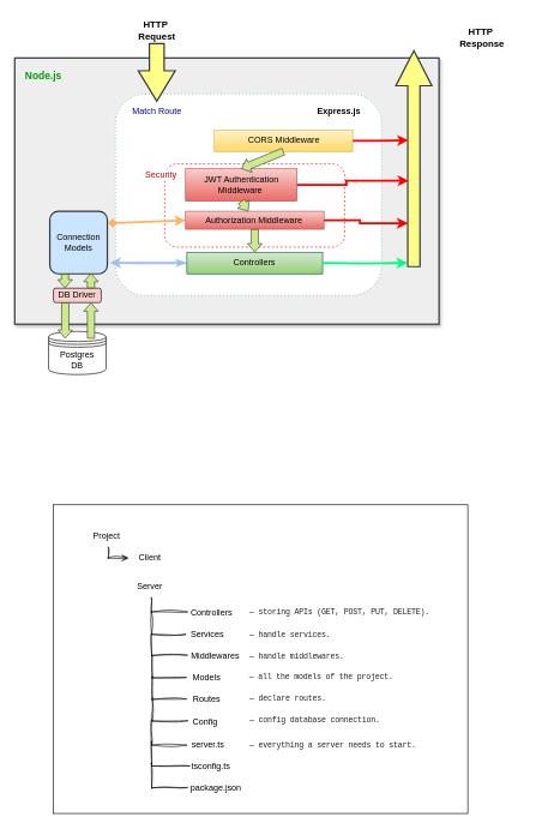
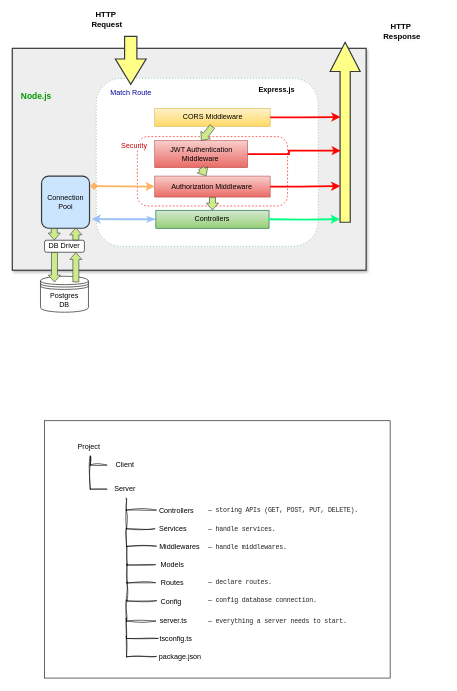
  <mxCell id="0" />
  <mxCell id="1" parent="0" />
  <mxCell id="2" value="" style="rounded=0;whiteSpace=wrap;html=1;" vertex="1" parent="1"><mxGeometry x="73.78" y="701" width="576.22" height="429" as="geometry" /></mxCell>
  <mxCell id="3" value="" style="rounded=0;whiteSpace=wrap;html=1;strokeColor=#36393d;strokeWidth=2;perimeterSpacing=0;fillColor=#eeeeee;shadow=1;" vertex="1" parent="1"><mxGeometry x="20" y="80" width="590" height="370" as="geometry" /></mxCell>
  <mxCell id="4" value="" style="rounded=1;whiteSpace=wrap;html=1;glass=0;shadow=0;strokeWidth=1;strokeColor=#00994D;dashed=1;dashPattern=1 4;" vertex="1" parent="1"><mxGeometry x="160" y="130" width="370" height="280" as="geometry" /></mxCell>
  <mxCell id="5" value="" style="rounded=1;whiteSpace=wrap;html=1;dashed=1;strokeColor=#ff0000;" vertex="1" parent="1"><mxGeometry x="228.52" y="227.19" width="250.46" height="115.63" as="geometry" /></mxCell>
- <mxCell id="6" value="&lt;b&gt;&lt;font color=&quot;#009900&quot; style=&quot;font-size: 14px;&quot;&gt;Node.js&lt;/font&gt;&lt;/b&gt;" style="text;html=1;align=center;verticalAlign=middle;whiteSpace=wrap;rounded=0;" vertex="1" parent="1"><mxGeometry x="30" y="90" width="60" height="30" as="geometry" /></mxCell>
- <mxCell id="7" value="&lt;b&gt;Express.js&lt;/b&gt;" style="text;html=1;align=center;verticalAlign=middle;whiteSpace=wrap;rounded=0;" vertex="1" parent="1"><mxGeometry x="441.25" y="140" width="60" height="30" as="geometry" /></mxCell>
- <mxCell id="8" value="CORS Middleware" style="rounded=0;whiteSpace=wrap;html=1;fillColor=#fff2cc;gradientColor=#ffd966;strokeColor=#d6b656;" vertex="1" parent="1"><mxGeometry x="297.5" y="180" width="192.5" height="30" as="geometry" /></mxCell>
+ <mxCell id="6" value="&lt;b&gt;&lt;font color=&quot;#009900&quot; style=&quot;font-size: 14px;&quot;&gt;Node.js&lt;/font&gt;&lt;/b&gt;" style="text;html=1;align=center;verticalAlign=middle;whiteSpace=wrap;rounded=0;" vertex="1" parent="1"><mxGeometry x="30" y="145" width="60" height="30" as="geometry" /></mxCell>
+ <mxCell id="7" value="&lt;b&gt;Express.js&lt;/b&gt;" style="text;html=1;align=center;verticalAlign=middle;whiteSpace=wrap;rounded=0;" vertex="1" parent="1"><mxGeometry x="431.25" y="135" width="60" height="30" as="geometry" /></mxCell>
+ <mxCell id="8" value="CORS Middleware" style="rounded=0;whiteSpace=wrap;html=1;fillColor=#fff2cc;gradientColor=#ffd966;strokeColor=#d6b656;" vertex="1" parent="1"><mxGeometry x="257.5" y="180" width="192.5" height="30" as="geometry" /></mxCell>
  <mxCell id="9" value="JWT Authentication Middleware&amp;nbsp;" style="rounded=0;whiteSpace=wrap;html=1;fillColor=#f8cecc;gradientColor=#ea6b66;strokeColor=#b85450;" vertex="1" parent="1"><mxGeometry x="257.5" y="234" width="155" height="45" as="geometry" /></mxCell>
  <mxCell id="10" style="rounded=0;orthogonalLoop=1;jettySize=auto;html=1;entryX=1.012;entryY=0.192;entryDx=0;entryDy=0;strokeWidth=3;startArrow=classic;startFill=1;exitX=0;exitY=0.5;exitDx=0;exitDy=0;entryPerimeter=0;spacing=0;fillColor=#ffcc99;strokeColor=#FFB366;endArrow=diamond;" edge="1" parent="1" source="11" target="23"><mxGeometry relative="1" as="geometry"><mxPoint x="257.5" y="309.378" as="sourcePoint" /><mxPoint x="150" y="311.62" as="targetPoint" /></mxGeometry></mxCell>
- <mxCell id="11" value="Authorization Middleware&amp;nbsp;" style="rounded=0;whiteSpace=wrap;html=1;fillColor=#f8cecc;gradientColor=#ea6b66;strokeColor=#b85450;" vertex="1" parent="1"><mxGeometry x="257.5" y="293" width="192.5" height="25" as="geometry" /></mxCell>
+ <mxCell id="11" value="Authorization Middleware&amp;nbsp;" style="rounded=0;whiteSpace=wrap;html=1;fillColor=#f8cecc;gradientColor=#ea6b66;strokeColor=#b85450;" vertex="1" parent="1"><mxGeometry x="257.5" y="293" width="192.5" height="35" as="geometry" /></mxCell>
  <mxCell id="12" style="rounded=0;orthogonalLoop=1;jettySize=auto;html=1;entryX=1.044;entryY=0.822;entryDx=0;entryDy=0;startArrow=classicThin;startFill=1;entryPerimeter=0;fillColor=#cce5ff;strokeColor=#99c1f5;strokeWidth=3;" edge="1" parent="1" source="13" target="23"><mxGeometry relative="1" as="geometry"><Array as="points"><mxPoint x="200" y="365" /></Array></mxGeometry></mxCell>
  <mxCell id="13" value="Controllers" style="rounded=0;whiteSpace=wrap;html=1;fillColor=#d5e8d4;strokeColor=#006633;gradientColor=#97d077;" vertex="1" parent="1"><mxGeometry x="259.38" y="350" width="188.75" height="30" as="geometry" /></mxCell>
- <mxCell id="14" value="&lt;span style=&quot;color: rgb(0, 0, 0); font-family: Helvetica; font-style: normal; font-variant-ligatures: normal; font-variant-caps: normal; letter-spacing: normal; orphans: 2; text-indent: 0px; text-transform: none; widows: 2; word-spacing: 0px; -webkit-text-stroke-width: 0px; white-space: normal; background-color: rgb(251, 251, 251); text-decoration-thickness: initial; text-decoration-style: initial; text-decoration-color: initial; float: none; display: inline !important; font-size: 13px;&quot;&gt;&lt;b style=&quot;&quot;&gt;&lt;font style=&quot;font-size: 13px;&quot;&gt;HTTP&amp;nbsp;&lt;/font&gt;&lt;/b&gt;&lt;/span&gt;&lt;div style=&quot;font-size: 13px;&quot;&gt;&lt;span style=&quot;color: rgb(0, 0, 0); font-family: Helvetica; font-style: normal; font-variant-ligatures: normal; font-variant-caps: normal; letter-spacing: normal; orphans: 2; text-indent: 0px; text-transform: none; widows: 2; word-spacing: 0px; -webkit-text-stroke-width: 0px; white-space: normal; background-color: rgb(251, 251, 251); text-decoration-thickness: initial; text-decoration-style: initial; text-decoration-color: initial; float: none; display: inline !important;&quot;&gt;&lt;b style=&quot;&quot;&gt;&lt;font style=&quot;font-size: 13px;&quot;&gt;Request&lt;/font&gt;&lt;/b&gt;&lt;/span&gt;&lt;/div&gt;" style="text;whiteSpace=wrap;html=1;align=center;" vertex="1" parent="1"><mxGeometry x="193.13" y="20" width="50" height="40" as="geometry" /></mxCell>
+ <mxCell id="14" value="&lt;span style=&quot;color: rgb(0, 0, 0); font-family: Helvetica; font-style: normal; font-variant-ligatures: normal; font-variant-caps: normal; letter-spacing: normal; orphans: 2; text-indent: 0px; text-transform: none; widows: 2; word-spacing: 0px; -webkit-text-stroke-width: 0px; white-space: normal; background-color: rgb(251, 251, 251); text-decoration-thickness: initial; text-decoration-style: initial; text-decoration-color: initial; float: none; display: inline !important; font-size: 13px;&quot;&gt;&lt;b style=&quot;&quot;&gt;&lt;font style=&quot;font-size: 13px;&quot;&gt;HTTP&amp;nbsp;&lt;/font&gt;&lt;/b&gt;&lt;/span&gt;&lt;div style=&quot;font-size: 13px;&quot;&gt;&lt;span style=&quot;color: rgb(0, 0, 0); font-family: Helvetica; font-style: normal; font-variant-ligatures: normal; font-variant-caps: normal; letter-spacing: normal; orphans: 2; text-indent: 0px; text-transform: none; widows: 2; word-spacing: 0px; -webkit-text-stroke-width: 0px; white-space: normal; background-color: rgb(251, 251, 251); text-decoration-thickness: initial; text-decoration-style: initial; text-decoration-color: initial; float: none; display: inline !important;&quot;&gt;&lt;b style=&quot;&quot;&gt;&lt;font style=&quot;font-size: 13px;&quot;&gt;Request&lt;/font&gt;&lt;/b&gt;&lt;/span&gt;&lt;/div&gt;" style="text;whiteSpace=wrap;html=1;align=center;" vertex="1" parent="1"><mxGeometry x="153.13" y="10" width="50" height="40" as="geometry" /></mxCell>
  <mxCell id="15" value="" style="html=1;shadow=0;dashed=0;align=center;verticalAlign=middle;shape=mxgraph.arrows2.arrow;dy=0.66;dx=48.67;direction=north;notch=0;strokeWidth=2;fillColor=#ffff88;strokeColor=#36393d;" vertex="1" parent="1"><mxGeometry x="550" y="70" width="50" height="300" as="geometry" /></mxCell>
  <mxCell id="16" value="" style="html=1;shadow=0;dashed=0;align=center;verticalAlign=middle;shape=mxgraph.arrows2.arrow;dy=0.6;dx=42.17;direction=south;notch=0;strokeWidth=2;fillColor=#ffff88;strokeColor=#36393d;" vertex="1" parent="1"><mxGeometry x="191.88" y="60" width="51.25" height="80" as="geometry" /></mxCell>
  <mxCell id="17" value="&lt;span style=&quot;color: rgb(0, 0, 0); font-family: Helvetica; font-style: normal; font-variant-ligatures: normal; font-variant-caps: normal; letter-spacing: normal; orphans: 2; text-indent: 0px; text-transform: none; widows: 2; word-spacing: 0px; -webkit-text-stroke-width: 0px; white-space: normal; background-color: rgb(251, 251, 251); text-decoration-thickness: initial; text-decoration-style: initial; text-decoration-color: initial; float: none; display: inline !important; font-size: 13px;&quot;&gt;&lt;b style=&quot;&quot;&gt;&lt;font style=&quot;font-size: 13px;&quot;&gt;HTTP&amp;nbsp;&lt;/font&gt;&lt;/b&gt;&lt;/span&gt;&lt;div style=&quot;font-size: 13px;&quot;&gt;&lt;span style=&quot;color: rgb(0, 0, 0); font-family: Helvetica; font-style: normal; font-variant-ligatures: normal; font-variant-caps: normal; letter-spacing: normal; orphans: 2; text-indent: 0px; text-transform: none; widows: 2; word-spacing: 0px; -webkit-text-stroke-width: 0px; white-space: normal; background-color: rgb(251, 251, 251); text-decoration-thickness: initial; text-decoration-style: initial; text-decoration-color: initial; float: none; display: inline !important;&quot;&gt;&lt;b style=&quot;&quot;&gt;&lt;font style=&quot;font-size: 13px;&quot;&gt;Response&lt;/font&gt;&lt;/b&gt;&lt;/span&gt;&lt;/div&gt;" style="text;whiteSpace=wrap;html=1;align=center;" vertex="1" parent="1"><mxGeometry x="645" y="30" width="50" height="30" as="geometry" /></mxCell>
  <mxCell id="18" value="&lt;font color=&quot;#000099&quot;&gt;Match Route&lt;/font&gt;" style="text;html=1;align=center;verticalAlign=middle;whiteSpace=wrap;rounded=0;" vertex="1" parent="1"><mxGeometry x="177.5" y="140" width="80" height="30" as="geometry" /></mxCell>
  <mxCell id="19" value="&lt;font color=&quot;#cc0000&quot;&gt;Security&lt;/font&gt;" style="text;html=1;align=center;verticalAlign=middle;whiteSpace=wrap;rounded=0;fillColor=default;" vertex="1" parent="1"><mxGeometry x="200.26" y="234" width="46.87" height="16" as="geometry" /></mxCell>
  <mxCell id="20" value="" style="shape=flexArrow;endArrow=classic;html=1;rounded=0;entryX=0.5;entryY=0;entryDx=0;entryDy=0;width=10;endSize=3.5;exitX=0.5;exitY=1;exitDx=0;exitDy=0;fillColor=#cdeb8b;strokeColor=#36393d;endWidth=9.167;" edge="1" parent="1" source="8" target="9"><mxGeometry width="50" height="50" relative="1" as="geometry"><mxPoint x="330" y="231.25" as="sourcePoint" /><mxPoint x="360" y="200" as="targetPoint" /></mxGeometry></mxCell>
  <mxCell id="21" value="" style="shape=flexArrow;endArrow=classic;html=1;rounded=0;width=10;endSize=3.5;fillColor=#cdeb8b;strokeColor=#36393d;endWidth=9.167;exitX=0.5;exitY=1;exitDx=0;exitDy=0;" edge="1" parent="1" source="9" target="11"><mxGeometry width="50" height="50" relative="1" as="geometry"><mxPoint x="354" y="275" as="sourcePoint" /><mxPoint x="354" y="290" as="targetPoint" /></mxGeometry></mxCell>
  <mxCell id="22" value="" style="shape=flexArrow;endArrow=classic;html=1;rounded=0;width=10;endSize=3.5;fillColor=#cdeb8b;strokeColor=#36393d;endWidth=9.167;entryX=0.5;entryY=0;entryDx=0;entryDy=0;exitX=0.5;exitY=1;exitDx=0;exitDy=0;" edge="1" parent="1" source="11" target="13"><mxGeometry width="50" height="50" relative="1" as="geometry"><mxPoint x="355" y="328" as="sourcePoint" /><mxPoint x="354.875" y="351.25" as="targetPoint" /></mxGeometry></mxCell>
- <mxCell id="23" value="Connection Models" style="rounded=1;whiteSpace=wrap;html=1;fillColor=#cce5ff;strokeColor=#36393d;strokeWidth=2;" vertex="1" parent="1"><mxGeometry x="68.78" y="293" width="80" height="87" as="geometry" /></mxCell>
+ <mxCell id="23" value="Connection Pool" style="rounded=1;whiteSpace=wrap;html=1;fillColor=#cce5ff;strokeColor=#36393d;strokeWidth=2;" vertex="1" parent="1"><mxGeometry x="68.78" y="293" width="80" height="87" as="geometry" /></mxCell>
  <mxCell id="24" value="Postgres&lt;div&gt;DB&lt;/div&gt;" style="shape=datastore;whiteSpace=wrap;html=1;" vertex="1" parent="1"><mxGeometry x="67" y="460" width="80" height="60" as="geometry" /></mxCell>
- <mxCell id="25" value="DB Driver" style="rounded=1;whiteSpace=wrap;html=1;fillColor=#f8cecc;" vertex="1" parent="1"><mxGeometry x="73.78" y="400" width="66.44" height="20" as="geometry" /></mxCell>
+ <mxCell id="25" value="DB Driver" style="rounded=1;whiteSpace=wrap;html=1;" vertex="1" parent="1"><mxGeometry x="73.78" y="400" width="66.44" height="20" as="geometry" /></mxCell>
  <mxCell id="26" value="" style="shape=flexArrow;endArrow=classic;html=1;rounded=0;width=10;endSize=3.5;exitX=0.5;exitY=1;exitDx=0;exitDy=0;fillColor=#cdeb8b;strokeColor=#36393d;endWidth=9.167;" edge="1" parent="1"><mxGeometry width="50" height="50" relative="1" as="geometry"><mxPoint x="90" y="380" as="sourcePoint" /><mxPoint x="90" y="400" as="targetPoint" /></mxGeometry></mxCell>
  <mxCell id="27" value="" style="shape=flexArrow;endArrow=classic;html=1;rounded=0;width=10;endSize=3.5;fillColor=#cdeb8b;strokeColor=#36393d;endWidth=9.167;entryX=0.29;entryY=0.167;entryDx=0;entryDy=0;entryPerimeter=0;exitX=0.25;exitY=1;exitDx=0;exitDy=0;" edge="1" parent="1" source="25" target="24"><mxGeometry width="50" height="50" relative="1" as="geometry"><mxPoint x="90" y="420" as="sourcePoint" /><mxPoint x="90" y="440" as="targetPoint" /></mxGeometry></mxCell>
  <mxCell id="28" value="" style="shape=flexArrow;endArrow=classic;html=1;rounded=0;entryX=0.102;entryY=0.996;entryDx=0;entryDy=0;width=10;endSize=3.5;fillColor=#cdeb8b;strokeColor=#36393d;endWidth=9.167;entryPerimeter=0;" edge="1" parent="1"><mxGeometry width="50" height="50" relative="1" as="geometry"><mxPoint x="126" y="400" as="sourcePoint" /><mxPoint x="126" y="379" as="targetPoint" /></mxGeometry></mxCell>
  <mxCell id="29" value="" style="shape=flexArrow;endArrow=classic;html=1;rounded=0;width=10;endSize=3.5;fillColor=#cdeb8b;strokeColor=#36393d;endWidth=9.167;" edge="1" parent="1"><mxGeometry width="50" height="50" relative="1" as="geometry"><mxPoint x="126" y="470" as="sourcePoint" /><mxPoint x="126" y="420" as="targetPoint" /></mxGeometry></mxCell>
  <mxCell id="30" style="edgeStyle=orthogonalEdgeStyle;rounded=0;orthogonalLoop=1;jettySize=auto;html=1;entryX=0.017;entryY=0.345;entryDx=0;entryDy=0;entryPerimeter=0;strokeWidth=3;fillColor=#cdeb8b;strokeColor=#00FF80;curved=0;" edge="1" parent="1"><mxGeometry relative="1" as="geometry"><mxPoint x="447.13" y="365" as="sourcePoint" /><mxPoint x="566.25" y="364.9" as="targetPoint" /></mxGeometry></mxCell>
  <mxCell id="31" style="edgeStyle=orthogonalEdgeStyle;rounded=0;orthogonalLoop=1;jettySize=auto;html=1;entryX=0.201;entryY=0.335;entryDx=0;entryDy=0;entryPerimeter=0;strokeWidth=3;fillColor=#ffcc99;strokeColor=#FF0000;" edge="1" parent="1" source="11" target="15"><mxGeometry relative="1" as="geometry" /></mxCell>
  <mxCell id="32" style="edgeStyle=orthogonalEdgeStyle;rounded=0;orthogonalLoop=1;jettySize=auto;html=1;entryX=0.398;entryY=0.354;entryDx=0;entryDy=0;entryPerimeter=0;strokeWidth=3;fillColor=#ffcc99;strokeColor=#FF0000;" edge="1" parent="1" source="9" target="15"><mxGeometry relative="1" as="geometry" /></mxCell>
  <mxCell id="33" style="edgeStyle=orthogonalEdgeStyle;rounded=0;orthogonalLoop=1;jettySize=auto;html=1;entryX=0.585;entryY=0.345;entryDx=0;entryDy=0;entryPerimeter=0;strokeWidth=3;fillColor=#ffcc99;strokeColor=#FF0000;" edge="1" parent="1" source="8" target="15"><mxGeometry relative="1" as="geometry" /></mxCell>
- <mxCell id="34" style="edgeStyle=orthogonalEdgeStyle;rounded=0;orthogonalLoop=1;jettySize=auto;html=1;entryX=0;entryY=0.5;entryDx=0;entryDy=0;endArrow=open;endFill=0;sketch=1;curveFitting=1;jiggle=2;" edge="1" parent="1" source="36" target="37"><mxGeometry relative="1" as="geometry"><Array as="points"><mxPoint x="150" y="745" /><mxPoint x="150" y="775" /></Array></mxGeometry></mxCell>
+ <mxCell id="34" style="edgeStyle=orthogonalEdgeStyle;rounded=0;orthogonalLoop=1;jettySize=auto;html=1;entryX=0;entryY=0.5;entryDx=0;entryDy=0;endArrow=none;endFill=0;sketch=1;curveFitting=1;jiggle=2;" edge="1" parent="1" source="36" target="37"><mxGeometry relative="1" as="geometry"><Array as="points"><mxPoint x="150" y="745" /><mxPoint x="150" y="775" /></Array></mxGeometry></mxCell>
+ <mxCell id="35" style="edgeStyle=orthogonalEdgeStyle;rounded=0;orthogonalLoop=1;jettySize=auto;html=1;entryX=0;entryY=0.5;entryDx=0;entryDy=0;endArrow=none;endFill=0;sketch=1;curveFitting=1;jiggle=2;" edge="1" parent="1" source="36" target="39"><mxGeometry relative="1" as="geometry"><Array as="points"><mxPoint x="150" y="815" /></Array></mxGeometry></mxCell>
  <mxCell id="36" value="Project" style="text;html=1;align=center;verticalAlign=middle;whiteSpace=wrap;rounded=0;sketch=1;curveFitting=1;jiggle=2;" vertex="1" parent="1"><mxGeometry x="117.5" y="730" width="60" height="30" as="geometry" /></mxCell>
  <mxCell id="37" value="Client" style="text;html=1;align=center;verticalAlign=middle;whiteSpace=wrap;rounded=0;sketch=1;curveFitting=1;jiggle=2;" vertex="1" parent="1"><mxGeometry x="177.5" y="760" width="60" height="30" as="geometry" /></mxCell>
  <mxCell id="38" style="edgeStyle=orthogonalEdgeStyle;rounded=0;orthogonalLoop=1;jettySize=auto;html=1;endArrow=none;endFill=0;sketch=1;curveFitting=1;jiggle=2;" edge="1" parent="1" source="39"><mxGeometry relative="1" as="geometry"><mxPoint x="260" y="850" as="targetPoint" /><Array as="points"><mxPoint x="210" y="850" /></Array></mxGeometry></mxCell>
  <mxCell id="39" value="Server" style="text;html=1;align=center;verticalAlign=middle;whiteSpace=wrap;rounded=0;sketch=1;curveFitting=1;jiggle=2;" vertex="1" parent="1"><mxGeometry x="177.5" y="800" width="60" height="30" as="geometry" /></mxCell>
  <mxCell id="40" value="Controllers" style="text;html=1;align=center;verticalAlign=middle;whiteSpace=wrap;rounded=0;sketch=1;curveFitting=1;jiggle=2;" vertex="1" parent="1"><mxGeometry x="263.5" y="836" width="60" height="30" as="geometry" /></mxCell>
  <mxCell id="41" style="edgeStyle=orthogonalEdgeStyle;rounded=0;orthogonalLoop=1;jettySize=auto;html=1;endArrow=none;endFill=0;sketch=1;curveFitting=1;jiggle=2;" edge="1" parent="1" source="42"><mxGeometry relative="1" as="geometry"><mxPoint x="210" y="850" as="targetPoint" /></mxGeometry></mxCell>
  <mxCell id="42" value="Services" style="text;html=1;align=center;verticalAlign=middle;whiteSpace=wrap;rounded=0;sketch=1;curveFitting=1;jiggle=2;" vertex="1" parent="1"><mxGeometry x="257.5" y="866" width="60" height="30" as="geometry" /></mxCell>
  <mxCell id="43" style="edgeStyle=orthogonalEdgeStyle;rounded=0;orthogonalLoop=1;jettySize=auto;html=1;endArrow=none;endFill=0;sketch=1;curveFitting=1;jiggle=2;" edge="1" parent="1"><mxGeometry relative="1" as="geometry"><mxPoint x="210" y="880" as="targetPoint" /><mxPoint x="260" y="910" as="sourcePoint" /></mxGeometry></mxCell>
  <mxCell id="44" value="Middlewares" style="text;html=1;align=center;verticalAlign=middle;whiteSpace=wrap;rounded=0;sketch=1;curveFitting=1;jiggle=2;" vertex="1" parent="1"><mxGeometry x="269" y="896" width="60" height="30" as="geometry" /></mxCell>
  <mxCell id="45" style="edgeStyle=orthogonalEdgeStyle;rounded=0;orthogonalLoop=1;jettySize=auto;html=1;endArrow=none;endFill=0;sketch=1;curveFitting=1;jiggle=2;" edge="1" parent="1"><mxGeometry relative="1" as="geometry"><mxPoint x="211" y="910" as="targetPoint" /><mxPoint x="258.5" y="941" as="sourcePoint" /></mxGeometry></mxCell>
  <mxCell id="46" value="Models" style="text;html=1;align=center;verticalAlign=middle;whiteSpace=wrap;rounded=0;sketch=1;curveFitting=1;jiggle=2;" vertex="1" parent="1"><mxGeometry x="256.5" y="926" width="60" height="30" as="geometry" /></mxCell>
  <mxCell id="47" style="edgeStyle=orthogonalEdgeStyle;rounded=0;orthogonalLoop=1;jettySize=auto;html=1;endArrow=none;endFill=0;sketch=1;curveFitting=1;jiggle=2;" edge="1" parent="1"><mxGeometry relative="1" as="geometry"><mxPoint x="211" y="940" as="targetPoint" /><mxPoint x="258.5" y="971" as="sourcePoint" /></mxGeometry></mxCell>
  <mxCell id="48" value="Routes" style="text;html=1;align=center;verticalAlign=middle;whiteSpace=wrap;rounded=0;sketch=1;curveFitting=1;jiggle=2;" vertex="1" parent="1"><mxGeometry x="256.5" y="956" width="60" height="30" as="geometry" /></mxCell>
  <mxCell id="49" style="edgeStyle=orthogonalEdgeStyle;rounded=0;orthogonalLoop=1;jettySize=auto;html=1;endArrow=none;endFill=0;sketch=1;curveFitting=1;jiggle=2;" edge="1" parent="1"><mxGeometry relative="1" as="geometry"><mxPoint x="211" y="970" as="targetPoint" /><mxPoint x="260.38" y="1001" as="sourcePoint" /></mxGeometry></mxCell>
  <mxCell id="50" value="Config" style="text;html=1;align=center;verticalAlign=middle;whiteSpace=wrap;rounded=0;sketch=1;curveFitting=1;jiggle=2;" vertex="1" parent="1"><mxGeometry x="255.38" y="986" width="60" height="34" as="geometry" /></mxCell>
  <mxCell id="51" style="edgeStyle=orthogonalEdgeStyle;rounded=0;orthogonalLoop=1;jettySize=auto;html=1;endArrow=none;endFill=0;sketch=1;curveFitting=1;jiggle=2;" edge="1" parent="1" source="52"><mxGeometry relative="1" as="geometry"><mxPoint x="210" y="1000" as="targetPoint" /></mxGeometry></mxCell>
  <mxCell id="52" value="server.ts" style="text;html=1;align=center;verticalAlign=middle;whiteSpace=wrap;rounded=0;sketch=1;curveFitting=1;jiggle=2;" vertex="1" parent="1"><mxGeometry x="259" y="1020" width="60" height="30" as="geometry" /></mxCell>
  <mxCell id="53" style="edgeStyle=orthogonalEdgeStyle;rounded=0;orthogonalLoop=1;jettySize=auto;html=1;endArrow=none;endFill=0;sketch=1;curveFitting=1;jiggle=2;" edge="1" parent="1" source="54"><mxGeometry relative="1" as="geometry"><mxPoint x="210" y="1030" as="targetPoint" /></mxGeometry></mxCell>
  <mxCell id="54" value="tsconfig.ts" style="text;html=1;align=center;verticalAlign=middle;whiteSpace=wrap;rounded=0;sketch=1;curveFitting=1;jiggle=2;" vertex="1" parent="1"><mxGeometry x="263" y="1049" width="60" height="30" as="geometry" /></mxCell>
  <mxCell id="55" style="edgeStyle=orthogonalEdgeStyle;rounded=0;orthogonalLoop=1;jettySize=auto;html=1;endArrow=none;endFill=0;sketch=1;curveFitting=1;jiggle=2;" edge="1" parent="1"><mxGeometry relative="1" as="geometry"><mxPoint x="210" y="1060" as="targetPoint" /><mxPoint x="260" y="1094" as="sourcePoint" /></mxGeometry></mxCell>
  <mxCell id="56" value="package.json" style="text;html=1;align=center;verticalAlign=middle;whiteSpace=wrap;rounded=0;" vertex="1" parent="1"><mxGeometry x="270" y="1079" width="60" height="30" as="geometry" /></mxCell>
  <mxCell id="57" value="&lt;span style=&quot;color: rgb(36, 36, 36); font-family: source-code-pro, Menlo, Monaco, &amp;quot;Courier New&amp;quot;, Courier, monospace; font-size: 11px; letter-spacing: -0.352px; white-space-collapse: preserve;&quot;&gt;— storing APIs (GET, POST, PUT, DELETE).&lt;/span&gt;" style="text;html=1;align=left;verticalAlign=middle;whiteSpace=wrap;rounded=0;labelBackgroundColor=default;fontSize=11;" vertex="1" parent="1"><mxGeometry x="345" y="836" width="395" height="30" as="geometry" /></mxCell>
- <mxCell id="58" value="&lt;span style=&quot;color: rgb(36, 36, 36); font-family: source-code-pro, Menlo, Monaco, &amp;quot;Courier New&amp;quot;, Courier, monospace; font-size: 11px; letter-spacing: -0.352px; text-align: start; white-space-collapse: preserve;&quot;&gt;— all the models of the project.&lt;/span&gt;" style="text;html=1;align=center;verticalAlign=middle;whiteSpace=wrap;rounded=0;labelBackgroundColor=default;fontSize=11;" vertex="1" parent="1"><mxGeometry x="338.99" y="931" width="215" height="20" as="geometry" /></mxCell>
  <mxCell id="59" value="&lt;span style=&quot;color: rgb(36, 36, 36); font-family: source-code-pro, Menlo, Monaco, &amp;quot;Courier New&amp;quot;, Courier, monospace; font-size: 11px; letter-spacing: -0.352px; white-space-collapse: preserve;&quot;&gt;— everything a server needs to start.&lt;/span&gt;" style="text;html=1;align=left;verticalAlign=middle;whiteSpace=wrap;rounded=0;labelBackgroundColor=default;fontSize=11;" vertex="1" parent="1"><mxGeometry x="345" y="1020" width="365" height="30" as="geometry" /></mxCell>
  <mxCell id="60" value="&lt;span style=&quot;color: rgb(36, 36, 36); font-family: source-code-pro, Menlo, Monaco, &amp;quot;Courier New&amp;quot;, Courier, monospace; font-size: 11px; letter-spacing: -0.352px; white-space-collapse: preserve;&quot;&gt;— config database connection.&lt;/span&gt;" style="text;html=1;align=left;verticalAlign=middle;whiteSpace=wrap;rounded=0;labelBackgroundColor=default;fontSize=11;" vertex="1" parent="1"><mxGeometry x="345" y="986" width="280" height="30" as="geometry" /></mxCell>
  <mxCell id="61" value="&lt;span style=&quot;color: rgb(36, 36, 36); font-family: source-code-pro, Menlo, Monaco, &amp;quot;Courier New&amp;quot;, Courier, monospace; font-size: 11px; letter-spacing: -0.352px; white-space-collapse: preserve;&quot;&gt;— declare routes.&lt;/span&gt;" style="text;html=1;align=left;verticalAlign=middle;whiteSpace=wrap;rounded=0;labelBackgroundColor=default;fontSize=11;" vertex="1" parent="1"><mxGeometry x="345" y="956" width="220" height="30" as="geometry" /></mxCell>
  <mxCell id="62" value="&lt;span style=&quot;color: rgb(36, 36, 36); font-family: source-code-pro, Menlo, Monaco, &amp;quot;Courier New&amp;quot;, Courier, monospace; font-size: 11px; letter-spacing: -0.352px; white-space-collapse: preserve;&quot;&gt;— handle services.&lt;/span&gt;" style="text;html=1;align=left;verticalAlign=middle;whiteSpace=wrap;rounded=0;labelBackgroundColor=default;fontSize=11;" vertex="1" parent="1"><mxGeometry x="345" y="867" width="202.97" height="30" as="geometry" /></mxCell>
  <mxCell id="63" value="&lt;span style=&quot;color: rgb(36, 36, 36); font-family: source-code-pro, Menlo, Monaco, &amp;quot;Courier New&amp;quot;, Courier, monospace; font-size: 11px; letter-spacing: -0.352px; white-space-collapse: preserve;&quot;&gt;— handle middlewares.&lt;/span&gt;" style="text;html=1;align=left;verticalAlign=middle;whiteSpace=wrap;rounded=0;labelBackgroundColor=default;fontSize=11;" vertex="1" parent="1"><mxGeometry x="345" y="898" width="202.97" height="30" as="geometry" /></mxCell>
